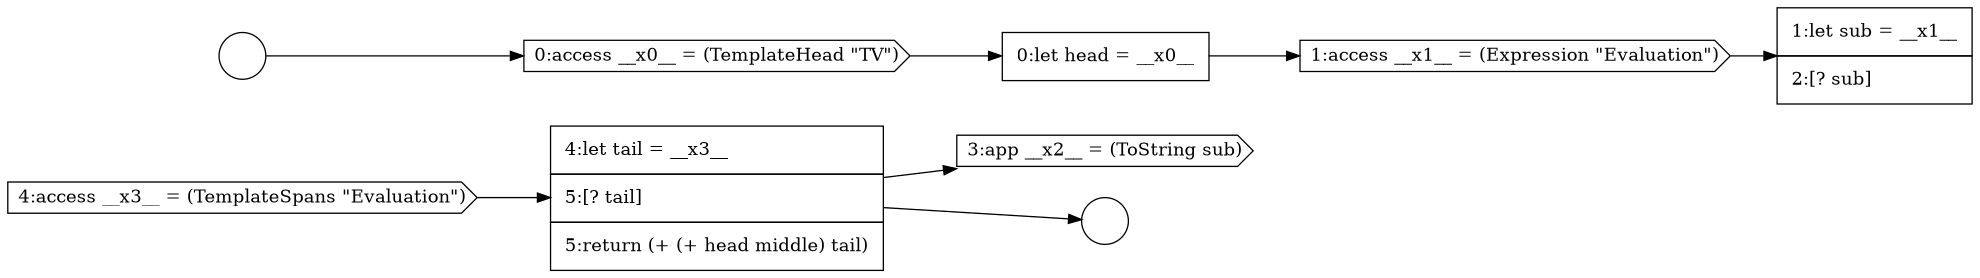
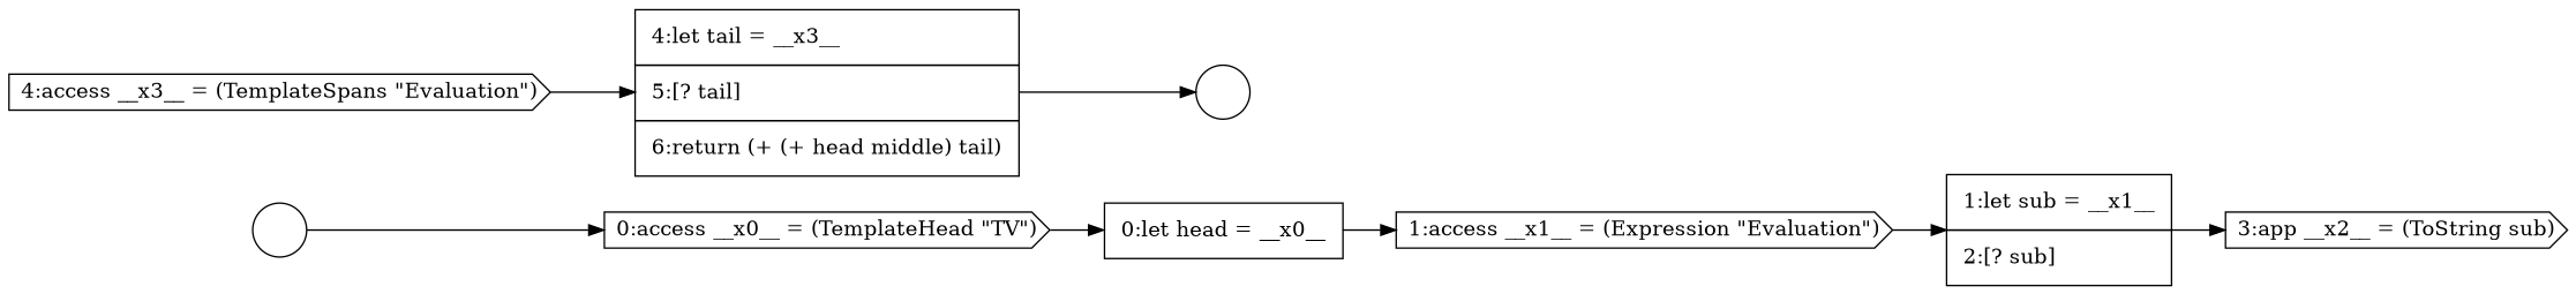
  digraph {
    rankdir=LR
    node [color=black fillcolor=white shape=cds style=filled]
    edge [color=black]
    n1 [label=<<font color="black">3:app __x2__ = (ToString sub)</font>>]
    n2 [label=<<font color="black">0:access __x0__ = (TemplateHead &quot;TV&quot;)</font>>]
    n3 [label=<<font color="black">     <table border="0" cellborder="1" cellspacing="0" cellpadding="10">       <tr><td align="left">0:let head = __x0__</td></tr>     </table>   </font>> margin=0 shape=none]
    n4 [label=<<font color="black">1:access __x1__ = (Expression &quot;Evaluation&quot;)</font>>]
    n5 [label=<<font color="black">     <table border="0" cellborder="1" cellspacing="0" cellpadding="10">       <tr><td align="left">1:let sub = __x1__</td></tr>       <tr><td align="left">2:[? sub]</td></tr>     </table>   </font>> margin=0 shape=none]
-   n6 [label=<<font color="black">     <table border="0" cellborder="1" cellspacing="0" cellpadding="10">       <tr><td align="left">4:let tail = __x3__</td></tr>       <tr><td align="left">5:[? tail]</td></tr>       <tr><td align="left">5:return (+ (+ head middle) tail)</td></tr>     </table>   </font>> margin=0 shape=none]
+   n6 [label=<<font color="black">     <table border="0" cellborder="1" cellspacing="0" cellpadding="10">       <tr><td align="left">4:let tail = __x3__</td></tr>       <tr><td align="left">5:[? tail]</td></tr>       <tr><td align="left">6:return (+ (+ head middle) tail)</td></tr>     </table>   </font>> margin=0 shape=none]
    n7 [label=" " shape=circle]
    n8 [label=<<font color="black">4:access __x3__ = (TemplateSpans &quot;Evaluation&quot;)</font>>]
    n9 [label=" " shape=circle]
    n2 -> n3
    n3 -> n4
    n4 -> n5
-   n6 -> n1
+   n5 -> n1
    n6 -> n7
    n8 -> n6
    n9 -> n2
  }
